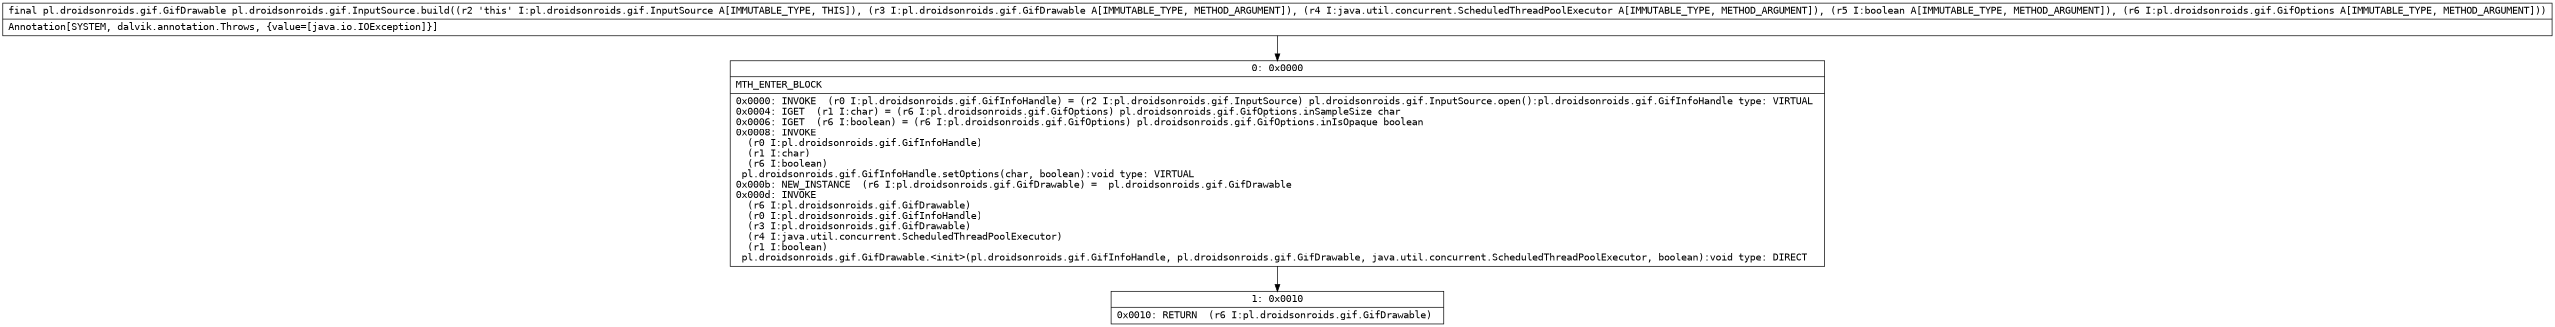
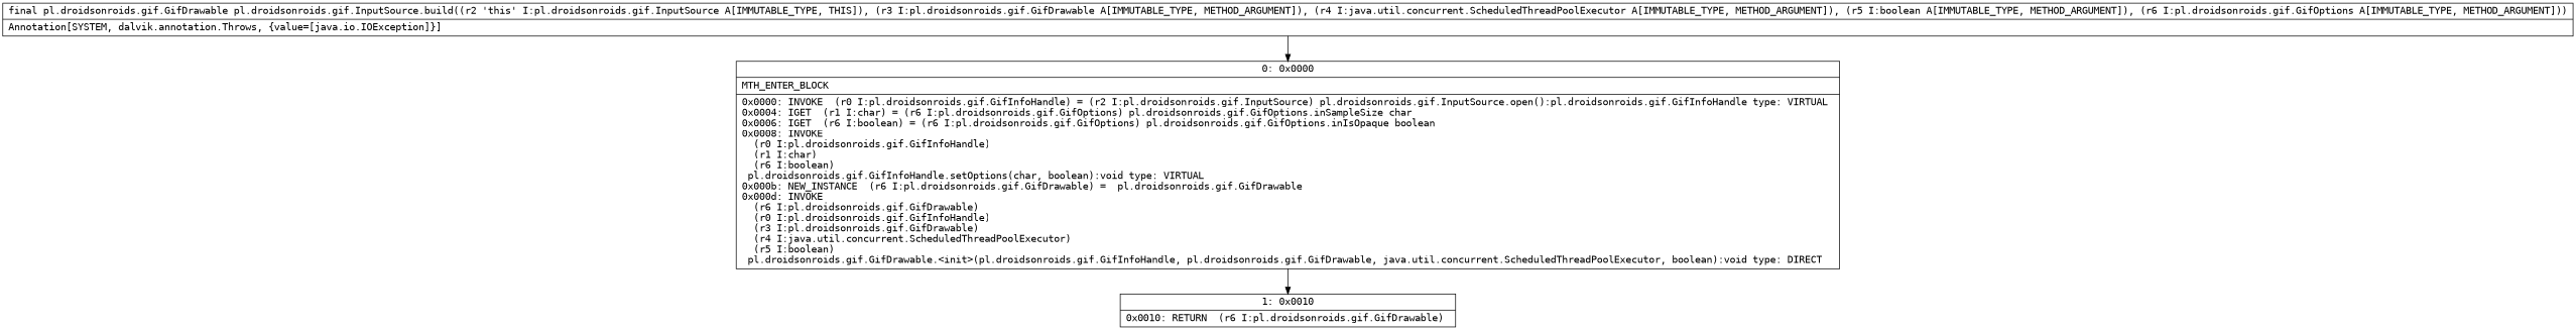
  digraph {
    fontname="DejaVu Sans Mono"
    node [shape=record fontname="DejaVu Sans Mono"]
    edge [fontname="DejaVu Sans Mono"]
-   n1 [label="{0\:\ 0x0000|MTH_ENTER_BLOCK\l|0x0000: INVOKE  (r0 I:pl.droidsonroids.gif.GifInfoHandle) = (r2 I:pl.droidsonroids.gif.InputSource) pl.droidsonroids.gif.InputSource.open():pl.droidsonroids.gif.GifInfoHandle type: VIRTUAL \l0x0004: IGET  (r1 I:char) = (r6 I:pl.droidsonroids.gif.GifOptions) pl.droidsonroids.gif.GifOptions.inSampleSize char \l0x0006: IGET  (r6 I:boolean) = (r6 I:pl.droidsonroids.gif.GifOptions) pl.droidsonroids.gif.GifOptions.inIsOpaque boolean \l0x0008: INVOKE  \l  (r0 I:pl.droidsonroids.gif.GifInfoHandle)\l  (r1 I:char)\l  (r6 I:boolean)\l pl.droidsonroids.gif.GifInfoHandle.setOptions(char, boolean):void type: VIRTUAL \l0x000b: NEW_INSTANCE  (r6 I:pl.droidsonroids.gif.GifDrawable) =  pl.droidsonroids.gif.GifDrawable \l0x000d: INVOKE  \l  (r6 I:pl.droidsonroids.gif.GifDrawable)\l  (r0 I:pl.droidsonroids.gif.GifInfoHandle)\l  (r3 I:pl.droidsonroids.gif.GifDrawable)\l  (r4 I:java.util.concurrent.ScheduledThreadPoolExecutor)\l  (r1 I:boolean)\l pl.droidsonroids.gif.GifDrawable.\<init\>(pl.droidsonroids.gif.GifInfoHandle, pl.droidsonroids.gif.GifDrawable, java.util.concurrent.ScheduledThreadPoolExecutor, boolean):void type: DIRECT \l}"]
+   n1 [label="{0\:\ 0x0000|MTH_ENTER_BLOCK\l|0x0000: INVOKE  (r0 I:pl.droidsonroids.gif.GifInfoHandle) = (r2 I:pl.droidsonroids.gif.InputSource) pl.droidsonroids.gif.InputSource.open():pl.droidsonroids.gif.GifInfoHandle type: VIRTUAL \l0x0004: IGET  (r1 I:char) = (r6 I:pl.droidsonroids.gif.GifOptions) pl.droidsonroids.gif.GifOptions.inSampleSize char \l0x0006: IGET  (r6 I:boolean) = (r6 I:pl.droidsonroids.gif.GifOptions) pl.droidsonroids.gif.GifOptions.inIsOpaque boolean \l0x0008: INVOKE  \l  (r0 I:pl.droidsonroids.gif.GifInfoHandle)\l  (r1 I:char)\l  (r6 I:boolean)\l pl.droidsonroids.gif.GifInfoHandle.setOptions(char, boolean):void type: VIRTUAL \l0x000b: NEW_INSTANCE  (r6 I:pl.droidsonroids.gif.GifDrawable) =  pl.droidsonroids.gif.GifDrawable \l0x000d: INVOKE  \l  (r6 I:pl.droidsonroids.gif.GifDrawable)\l  (r0 I:pl.droidsonroids.gif.GifInfoHandle)\l  (r3 I:pl.droidsonroids.gif.GifDrawable)\l  (r4 I:java.util.concurrent.ScheduledThreadPoolExecutor)\l  (r5 I:boolean)\l pl.droidsonroids.gif.GifDrawable.\<init\>(pl.droidsonroids.gif.GifInfoHandle, pl.droidsonroids.gif.GifDrawable, java.util.concurrent.ScheduledThreadPoolExecutor, boolean):void type: DIRECT \l}"]
    n2 [label="{1\:\ 0x0010|0x0010: RETURN  (r6 I:pl.droidsonroids.gif.GifDrawable) \l}"]
    n3 [label="{final pl.droidsonroids.gif.GifDrawable pl.droidsonroids.gif.InputSource.build((r2 'this' I:pl.droidsonroids.gif.InputSource A[IMMUTABLE_TYPE, THIS]), (r3 I:pl.droidsonroids.gif.GifDrawable A[IMMUTABLE_TYPE, METHOD_ARGUMENT]), (r4 I:java.util.concurrent.ScheduledThreadPoolExecutor A[IMMUTABLE_TYPE, METHOD_ARGUMENT]), (r5 I:boolean A[IMMUTABLE_TYPE, METHOD_ARGUMENT]), (r6 I:pl.droidsonroids.gif.GifOptions A[IMMUTABLE_TYPE, METHOD_ARGUMENT]))  | Annotation[SYSTEM, dalvik.annotation.Throws, \{value=[java.io.IOException]\}]\l}"]
    n1 -> n2
    n3 -> n1
  }
